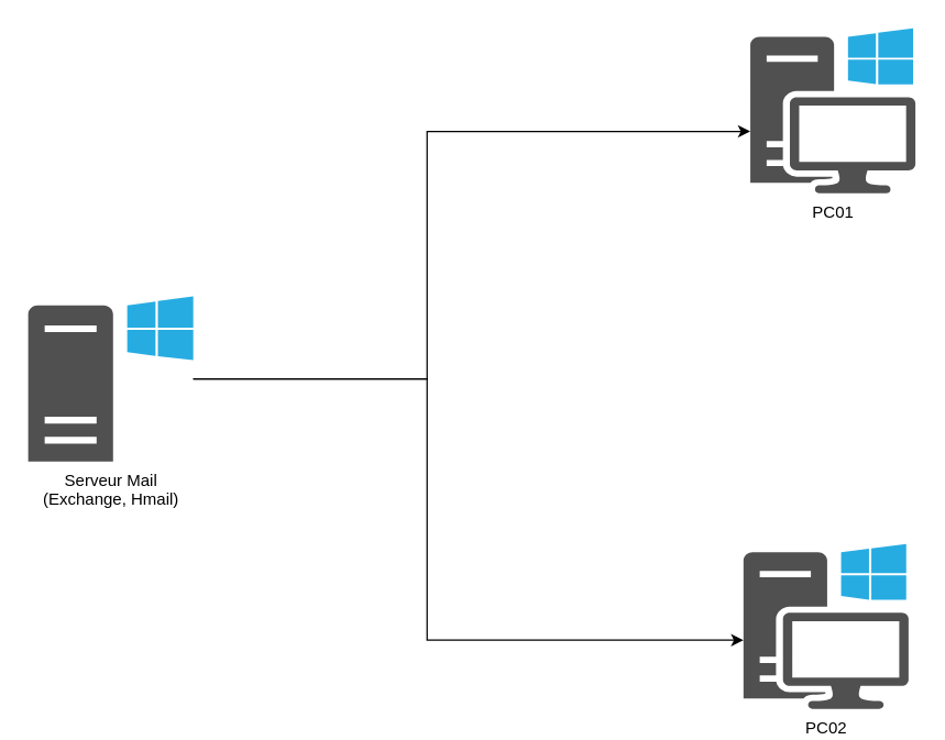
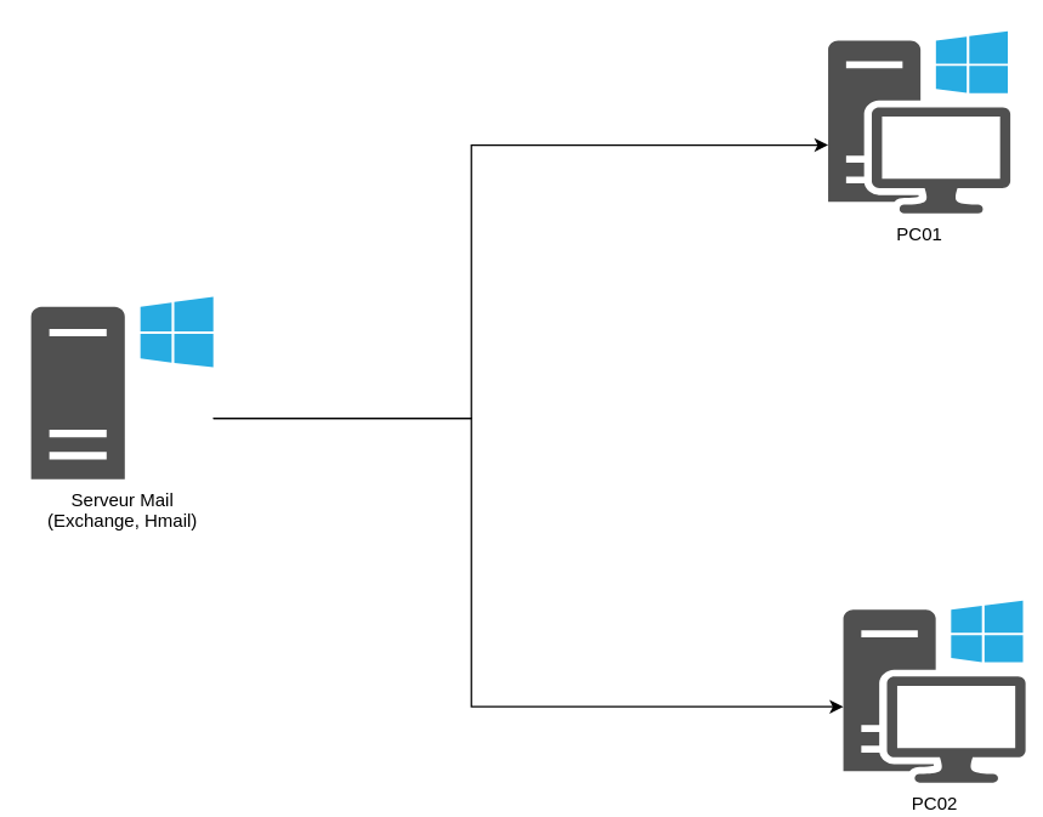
  <mxCell id="0" />
  <mxCell id="1" parent="0" />
  <mxCell id="2" value="PC01" style="sketch=0;pointerEvents=1;shadow=0;dashed=0;html=1;strokeColor=none;fillColor=#505050;labelPosition=center;verticalLabelPosition=bottom;verticalAlign=top;outlineConnect=0;align=center;shape=mxgraph.office.devices.workstation_pc;" parent="1" vertex="1"><mxGeometry x="545" y="20" width="120" height="120" as="geometry" /></mxCell>
- <mxCell id="3" value="PC02&lt;br&gt;" style="sketch=0;pointerEvents=1;shadow=0;dashed=0;html=1;strokeColor=none;fillColor=#505050;labelPosition=center;verticalLabelPosition=bottom;verticalAlign=top;outlineConnect=0;align=center;shape=mxgraph.office.devices.workstation_pc;" parent="1" vertex="1"><mxGeometry x="540" y="395" width="120" height="120" as="geometry" /></mxCell>
+ <mxCell id="3" value="PC02&lt;br&gt;" style="sketch=0;pointerEvents=1;shadow=0;dashed=0;html=1;strokeColor=none;fillColor=#505050;labelPosition=center;verticalLabelPosition=bottom;verticalAlign=top;outlineConnect=0;align=center;shape=mxgraph.office.devices.workstation_pc;" parent="1" vertex="1"><mxGeometry x="555" y="395" width="120" height="120" as="geometry" /></mxCell>
  <mxCell id="4" style="edgeStyle=orthogonalEdgeStyle;rounded=0;orthogonalLoop=1;jettySize=auto;html=1;" edge="1" parent="1" source="6" target="2"><mxGeometry relative="1" as="geometry"><mxPoint x="390" y="145" as="targetPoint" /><Array as="points"><mxPoint x="310" y="275" /><mxPoint x="310" y="95" /></Array></mxGeometry></mxCell>
  <mxCell id="5" style="edgeStyle=orthogonalEdgeStyle;rounded=0;orthogonalLoop=1;jettySize=auto;html=1;" edge="1" parent="1" source="6" target="3"><mxGeometry relative="1" as="geometry"><mxPoint x="420" y="495" as="targetPoint" /><Array as="points"><mxPoint x="310" y="275" /><mxPoint x="310" y="465" /></Array></mxGeometry></mxCell>
- <mxCell id="6" value="Serveur Mail&lt;br&gt;(Exchange, Hmail)" style="sketch=0;pointerEvents=1;shadow=0;dashed=0;html=1;strokeColor=none;fillColor=#505050;labelPosition=center;verticalLabelPosition=bottom;verticalAlign=top;outlineConnect=0;align=center;shape=mxgraph.office.servers.windows_server;" parent="1" vertex="1"><mxGeometry x="20" y="215" width="120" height="120" as="geometry" /></mxCell>
+ <mxCell id="6" value="Serveur Mail&lt;br&gt;(Exchange, Hmail)" style="sketch=0;pointerEvents=1;shadow=0;dashed=0;html=1;strokeColor=none;fillColor=#505050;labelPosition=center;verticalLabelPosition=bottom;verticalAlign=top;outlineConnect=0;align=center;shape=mxgraph.office.servers.windows_server;" parent="1" vertex="1"><mxGeometry x="20" y="195" width="120" height="120" as="geometry" /></mxCell>
